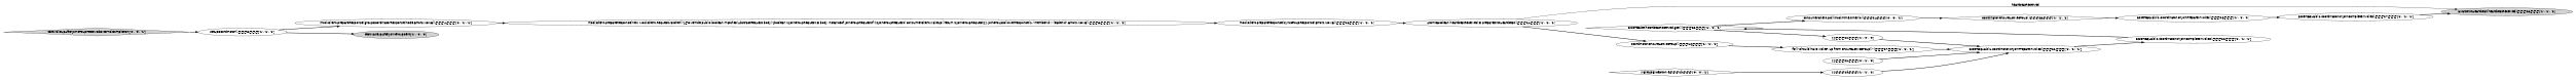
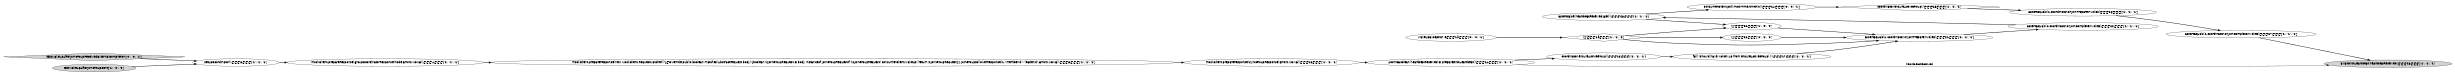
  digraph {
    fontname="DejaVu Sans"
    rankdir=LR
    node [fillcolor=white fontname="DejaVu Sans" shape=ellipse style=filled]
    edge [fontname="DejaVu Sans" style=bold]
    n1 [fillcolor=lightgray label="awaitFirstHeartbeat(heartbeatReceived)@@@28@@@['1', '1', '1']"]
-   n2 [label="WakeupException e@@@19@@@['0', '0', '1']" shape=diamond]
-   n3 [label="{}@@@19@@@['1', '1', '1']"]
+   n2 [label="WakeupException e@@@19@@@['0', '0', '1']"]
+   n3 [label="{}@@@19@@@['1', '1', '1']" shape=diamond]
    n4 [label="{}@@@21@@@['0', '1', '0']"]
    n5 [label="assertEquals(1,coordinator.onJoinPrepareInvokes)@@@21@@@['1', '1', '1']"]
    n6 [label="{}@@@21@@@['1', '0', '0']"]
    n7 [label="assertEquals(0,coordinator.onJoinCompleteInvokes)@@@22@@@['1', '1', '1']"]
    n8 [label="assertEquals(1,coordinator.onJoinCompleteInvokes)@@@27@@@['1', '1', '1']"]
    n9 [label="coordinator.ensureActiveGroup()@@@16@@@['1', '1', '1']"]
    n10 [label="fail(\"Should have woken up from ensureActiveGroup()\")@@@17@@@['1', '1', '1']"]
    n11 [label="mockClient.prepareResponse(syncGroupResponse(Errors.NONE))@@@13@@@['1', '1', '1']"]
    n12 [label="AtomicBoolean heartbeatReceived = prepareFirstHeartbeat()@@@14@@@['1', '1', '1']"]
    n13 [label="consumerClient.poll(mockTime.timer(0))@@@24@@@['0', '0', '1']"]
    n14 [label="coordinator.ensureActiveGroup()@@@25@@@['1', '1', '1']" shape=diamond]
    n15 [label="assertEquals(1,coordinator.onJoinPrepareInvokes)@@@26@@@['1', '1', '1']"]
    n16 [label="mockClient.prepareResponse(groupCoordinatorResponse(node,Errors.NONE))@@@4@@@['1', '1', '1']"]
    n17 [label="mockClient.prepareResponse(new MockClient.RequestMatcher(){@Override public boolean matches(AbstractRequest body){boolean isJoinGroupRequest = body instanceof JoinGroupRequestif (isJoinGroupRequest) consumerClient.wakeup()return isJoinGroupRequest}},joinGroupFollowerResponse(1,\"memberId\",\"leaderId\",Errors.NONE))@@@5@@@['1', '1', '1']"]
    n18 [label="setupCoordinator()@@@3@@@['1', '1', '1']"]
-   n19 [label="assertFalse(heartbeatReceived.get())@@@23@@@['1', '1', '1']" shape=diamond]
+   n19 [label="assertFalse(heartbeatReceived.get())@@@23@@@['1', '1', '1']"]
    n20 [fillcolor=lightgray label="testWakeupAfterJoinGroupReceivedExternalCompletion['0', '0', '1']" shape=diamond]
    n21 [fillcolor=lightgray label="testWakeupAfterJoinGroupSent['1', '0', '0']"]
    n2 -> n3
+   n3 -> n4
    n3 -> n5
+   n3 -> n6
    n4 -> n5
    n5 -> n7
    n6 -> n5
    n7 -> n19
    n8 -> n1
    n9 -> n10
    n10 -> n5
    n11 -> n12
    n12 -> n1 [label=heartbeatReceived style=solid]
    n12 -> n9
    n13 -> n14
    n14 -> n15
    n15 -> n8
    n16 -> n17
    n17 -> n11
    n18 -> n16
    n19 -> n6
    n19 -> n13
    n20 -> n18
-   n18 -> n21
+   n21 -> n18
  }
